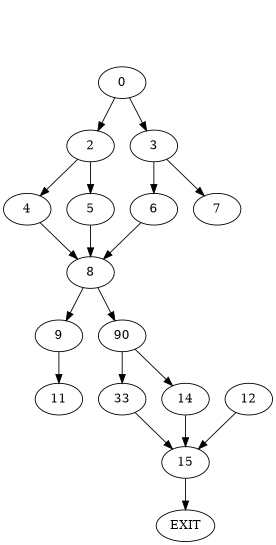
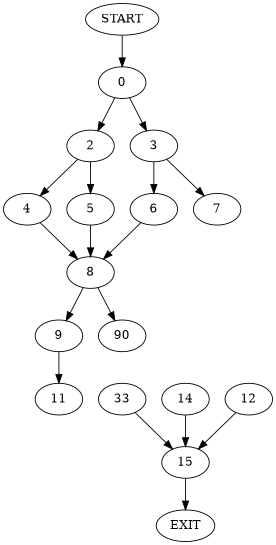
  digraph {
+   n1 [label=START]
    n2 [label=0]
    2
    3
    n5 [label=EXIT]
    4
    5
    6
    7
    8
    9
    n12 [label=90]
    11
    n14 [label=33]
    14
    12
    15
+   n1 -> n2
    n2 -> 2
    n2 -> 3
    2 -> 4
    2 -> 5
    3 -> 6
    3 -> 7
    4 -> 8
    5 -> 8
    6 -> 8
    8 -> 9
    8 -> n12
    9 -> 11
-   n12 -> n14
-   n12 -> 14
    n14 -> 15
    14 -> 15
    12 -> 15
    15 -> n5
  }
